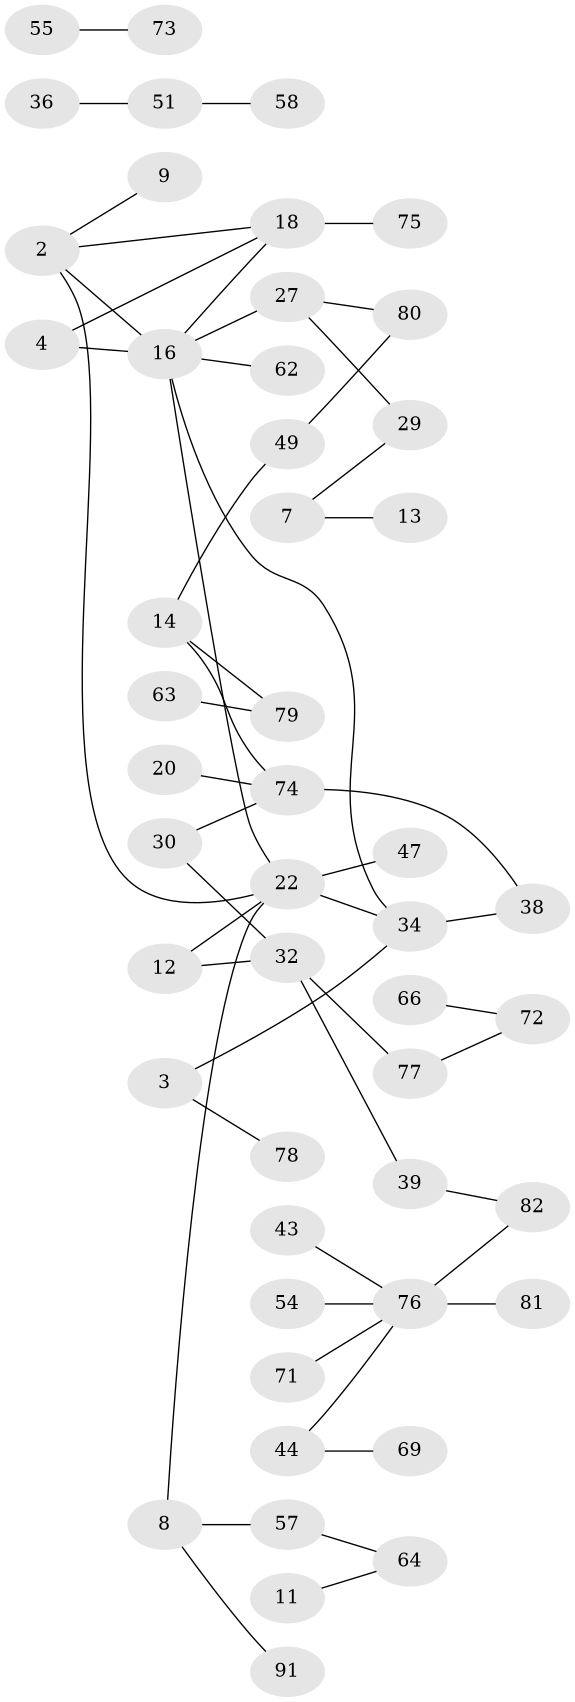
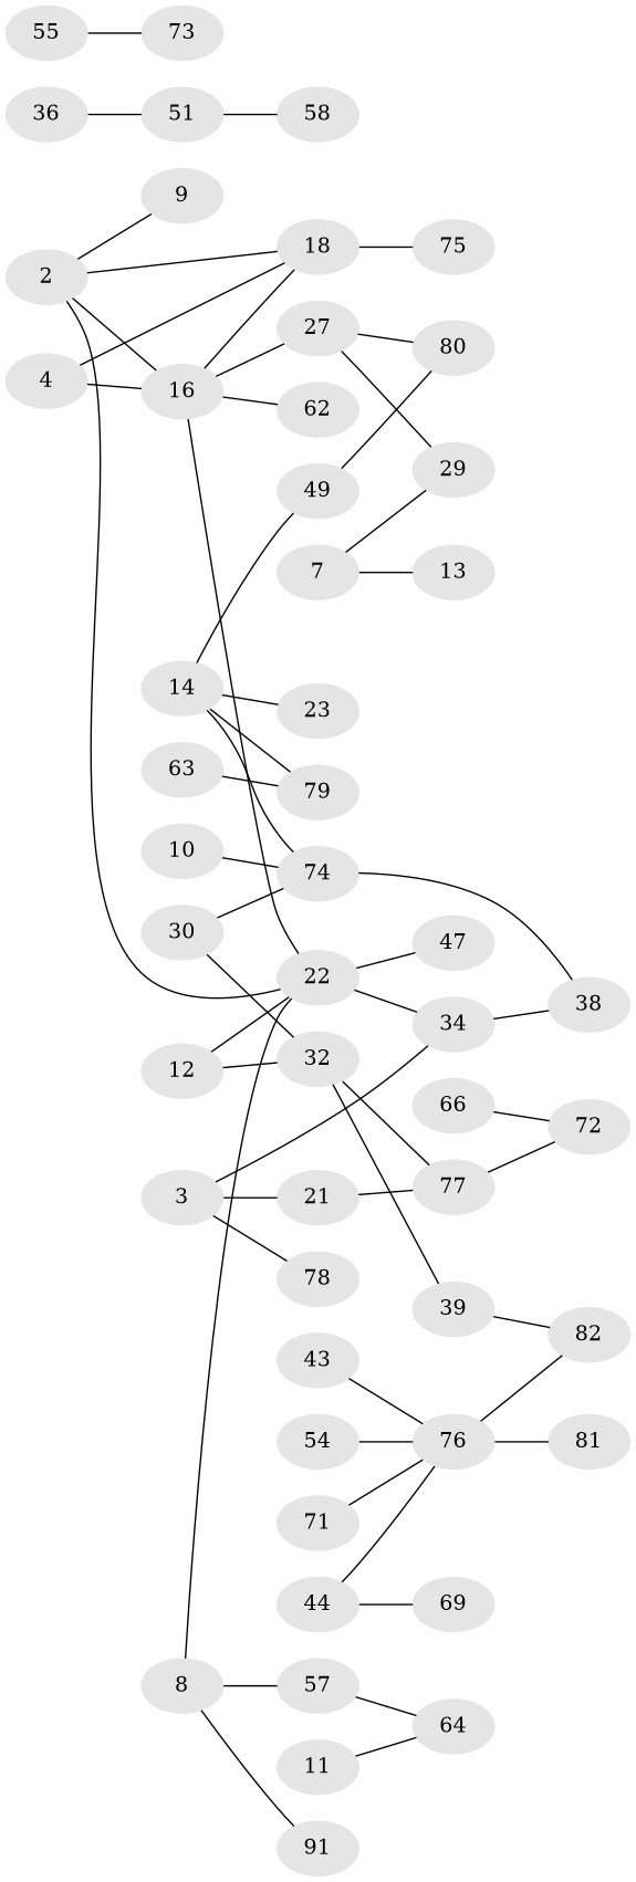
  graph {
    rankdir=LR
    node [color=gray90 style=filled]
    edge [weight=1.0]
    2
    9
    16
    18
    22
    34
    27
    62
    75
    47
    3
+   21
    78
    n14 [label=77]
    38
    4
    7
    13
    29
    8
    n21 [label=91]
    57
    64
    11
    12
    32
    39
    14
+   23
    49
    74
    79
    80
    30
-   20
+   20 [label=10]
    72
    82
    36
    51
    58
    43
    76
    81
    44
    69
    54
    55
    73
    63
    66
    71
    2 -- 9
    2 -- 16
    2 -- 18
    2 -- 22
    16 -- 18
    16 -- 22
-   16 -- 34
    16 -- 27
    16 -- 62
    18 -- 75
    22 -- 34
    22 -- 47
    34 -- 38
    27 -- 29
    27 -- 80
    3 -- 34
+   3 -- 21
    3 -- 78
+   21 -- n14
    n14 -- 72
    4 -- 16
    4 -- 18
    7 -- 13
    7 -- 29
    8 -- 22
    8 -- n21
    8 -- 57
    57 -- 64
    11 -- 64
    12 -- 22
    12 -- 32
    32 -- n14
    32 -- 39
    39 -- 82
+   14 -- 23
    14 -- 49
    14 -- 74
    14 -- 79
    49 -- 80
    74 -- 38
    30 -- 32
    30 -- 74
    20 -- 74
    36 -- 51
    51 -- 58
    43 -- 76
    76 -- 82
    76 -- 81
    44 -- 76
    44 -- 69
    54 -- 76
    55 -- 73
    63 -- 79
    66 -- 72
    71 -- 76
  }
